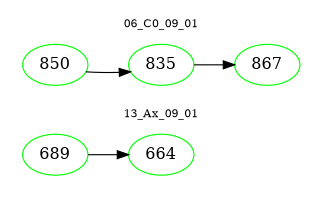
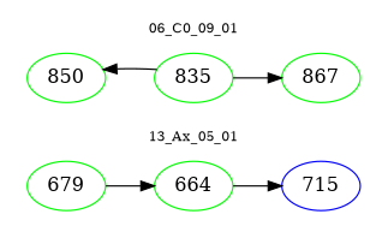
  digraph {
    rankdir=LR
    node [color=green]
    edge [color=black]
-   n1 [label=689]
+   n1 [label=679]
    n2 [label=664]
+   n3 [color=blue label=715]
    n4 [label=850]
    n5 [label=835]
    n6 [label=867]
    subgraph cluster_1 {
      color=white
      fontsize=10
-     label="13_Ax_09_01"
+     label="13_Ax_05_01"
      n1
      n2
+     n3
    }
    subgraph cluster_2 {
      color=white
      fontsize=10
      label="06_C0_09_01"
      n4
      n5
      n6
    }
    n1 -> n2
-   n4 -> n5
+   n2 -> n3
+   n5 -> n4
    n5 -> n6
  }
